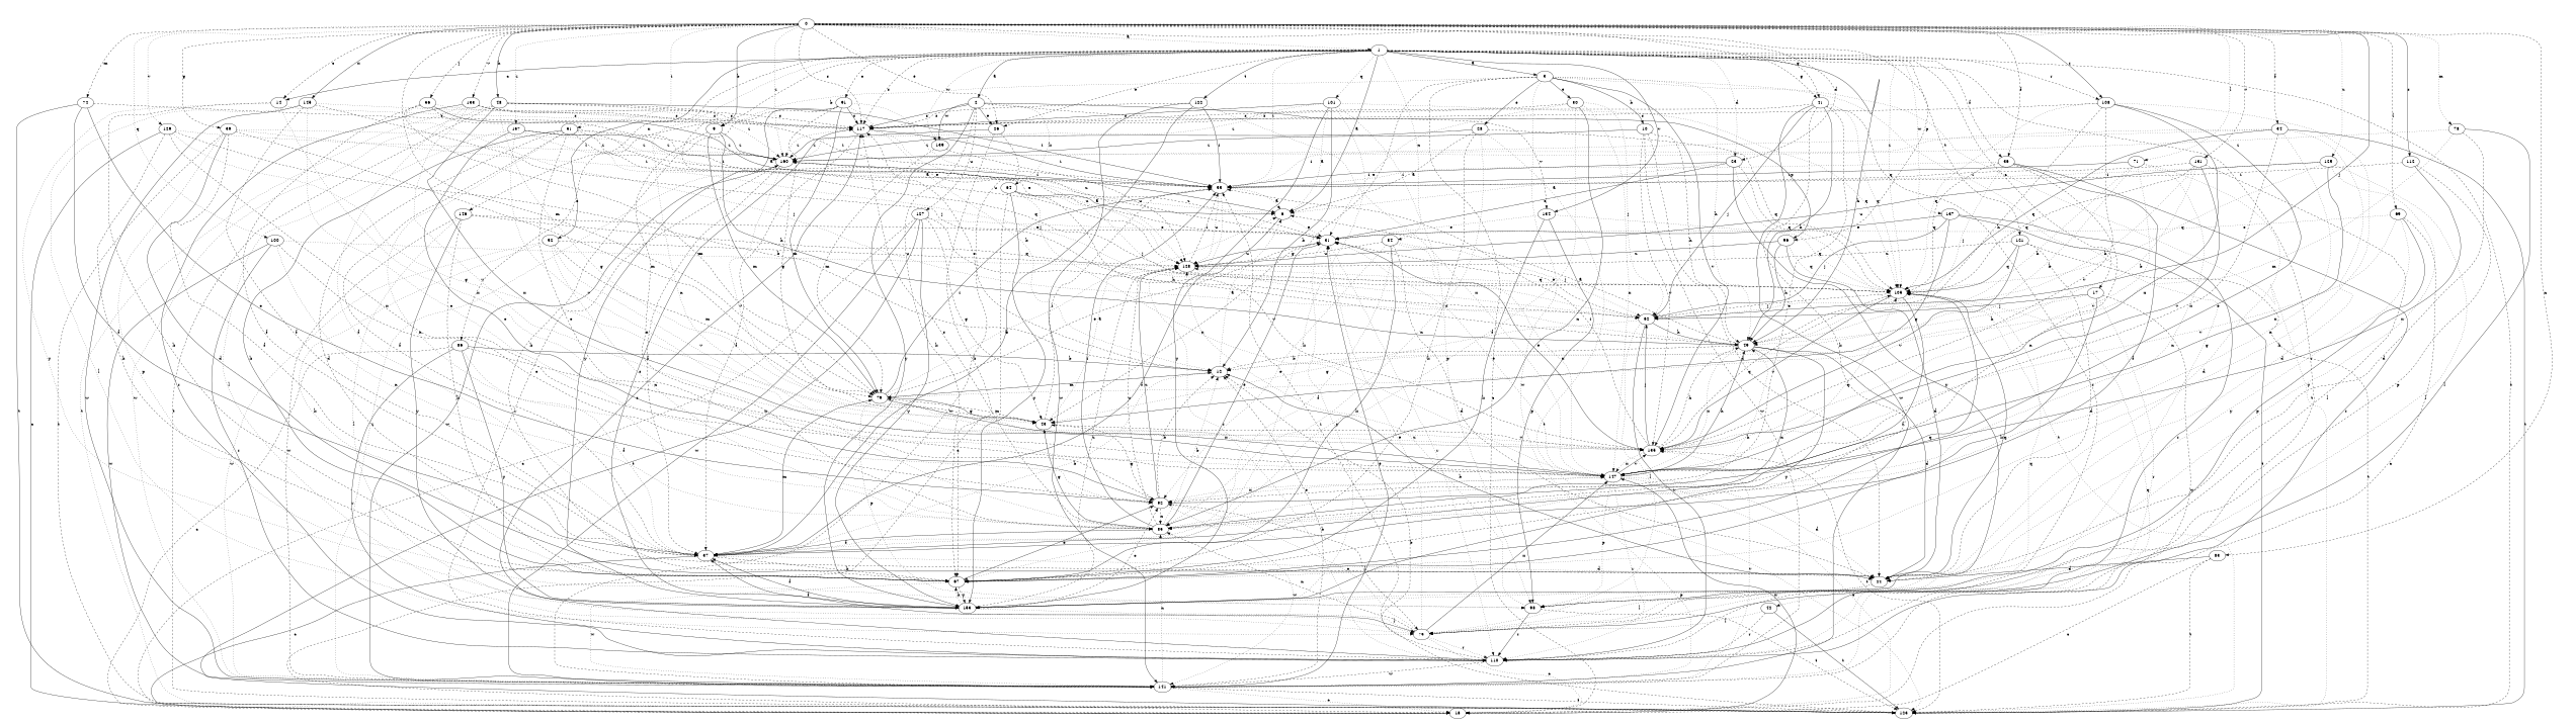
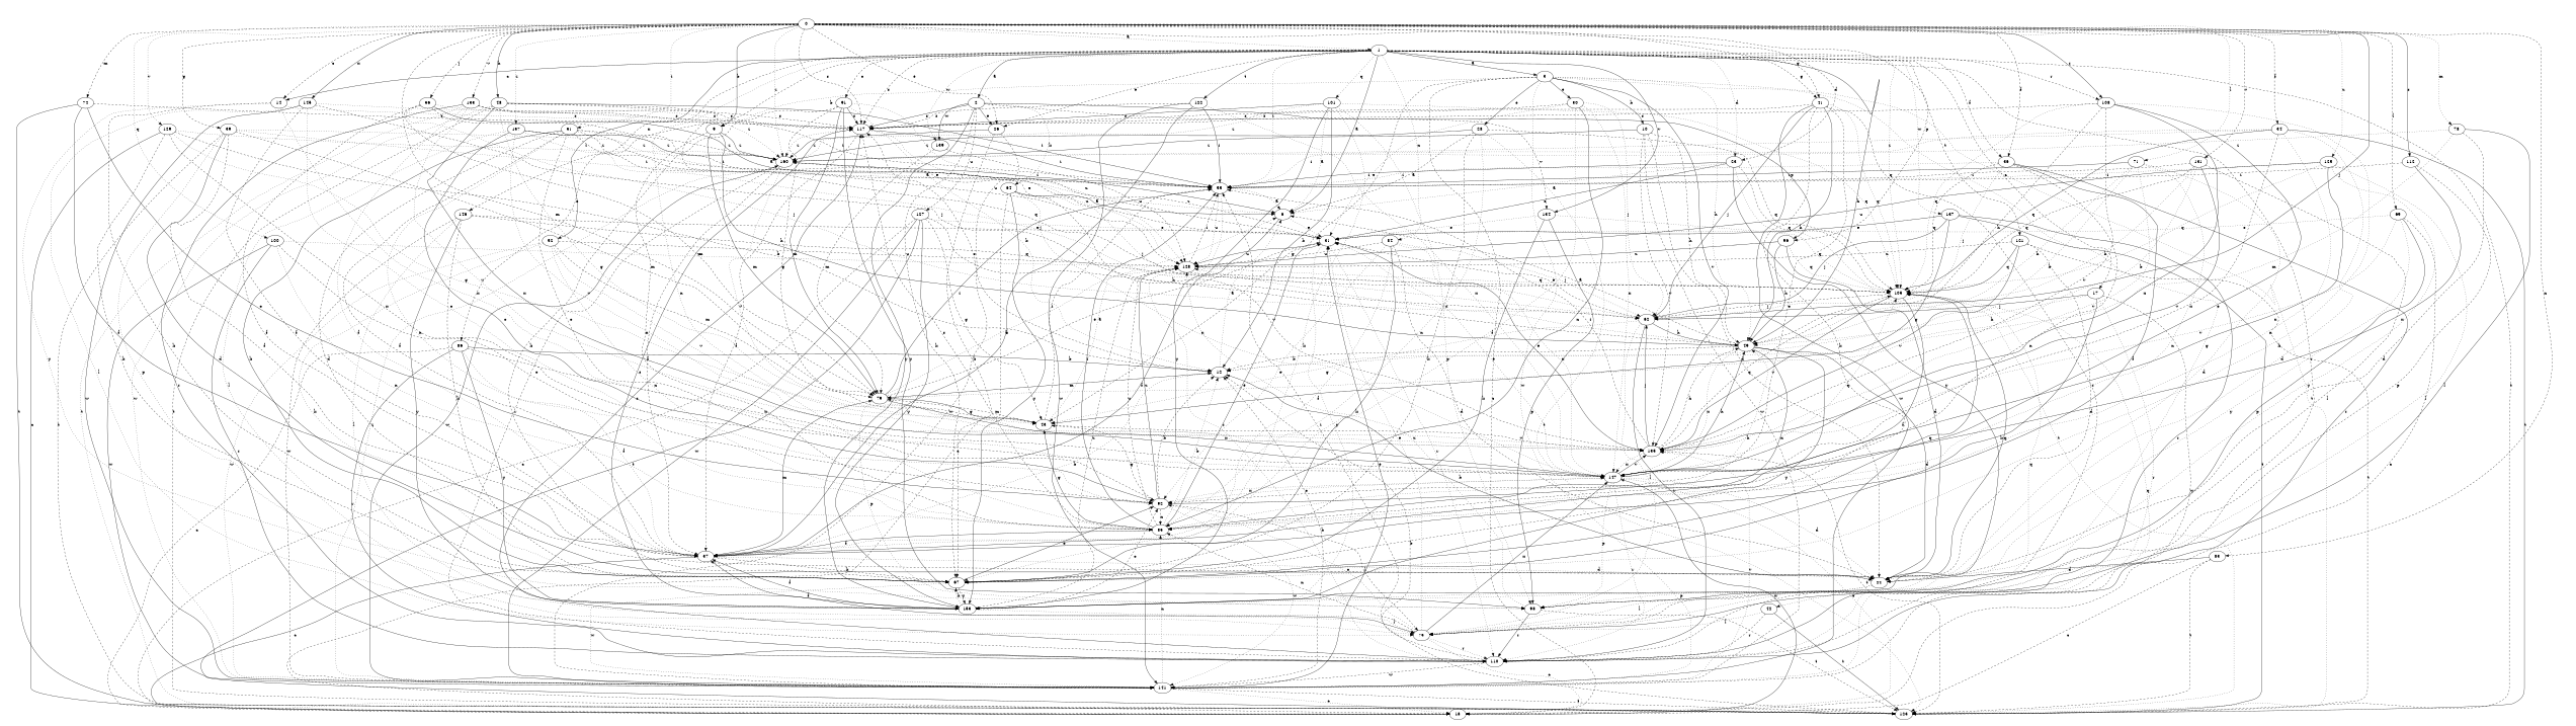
  strict digraph {
    edge [style=dotted]
    0
    1
    9
    14
    23
    26
    34
    36
    39
    41
    48
    51
    56
    62
    69
    71
    74
    78
    79
    83
    96
    100
    108
    112
    117
    125
    129
    131
    133
    145
    157
    160
    2
    3
    6
    17
    49
    52
    55
    84
    85
    86
    91
    101
    105
    110
    121
    122
    123
    134
    137
    139
    146
    67
    153
    147
    31
    141
    24
    37
    98
    92
    43
    128
    73
    18
    135
    12
    64
    127
    10
    28
    30
    42
    0 -> 1 [label=a]
    0 -> 9 [label=b style=solid]
    0 -> 14 [label=c style=dashed]
    0 -> 23 [label=d style=dashed]
    0 -> 26 [label=e style=dashed]
    0 -> 34 [label=f style=dashed]
    0 -> 36 [label=f style=dashed]
    0 -> 39 [label=g style=dashed]
    0 -> 41 [label=g style=dashed]
    0 -> 48 [label=h style=solid]
    0 -> 51 [label=i]
    0 -> 56 [label=j style=dashed]
    0 -> 62 [label=j style=solid]
    0 -> 69 [label=l style=dashed]
    0 -> 71 [label=l]
    0 -> 74 [label=m style=dashed]
    0 -> 78 [label=m]
    0 -> 79 [label=m style=dashed]
    0 -> 83 [label=n style=dashed]
    0 -> 96 [label=p style=dashed]
    0 -> 100 [label=q]
    0 -> 108 [label=r style=solid]
    0 -> 112 [label=s style=solid]
    0 -> 117 [label=s style=dashed]
    0 -> 125 [label=u]
    0 -> 129 [label=v]
    0 -> 131 [label=v style=dashed]
    0 -> 133 [label=v style=dashed]
    0 -> 145 [label=x style=solid]
    0 -> 157 [label=z]
    0 -> 160 [label=z]
    1 -> 14 [label=c style=solid]
    1 -> 23 [label=d]
    1 -> 26 [label=e style=dashed]
    1 -> 36 [label=f style=dashed]
    1 -> 41 [label=g style=dashed]
    1 -> 108 [label=r style=dashed]
    1 -> 117 [label=s style=dashed]
    1 -> 2 [label=a style=solid]
    1 -> 3 [label=a style=solid]
    1 -> 6 [label=a style=solid]
    1 -> 17 [label=c style=dashed]
    1 -> 49 [label=h style=solid]
    1 -> 52 [label=i style=solid]
    1 -> 55 [label=i]
    1 -> 84 [label=n]
    1 -> 85 [label=n]
    1 -> 86 [label=o style=dashed]
    1 -> 91 [label=o style=dashed]
    1 -> 101 [label=q]
    1 -> 105 [label=q]
    1 -> 110 [label=r style=dashed]
    1 -> 121 [label=t style=dashed]
    1 -> 122 [label=t style=solid]
    1 -> 123 [label=t style=dashed]
    1 -> 134 [label=v style=solid]
    1 -> 137 [label=w]
    1 -> 139 [label=w]
    1 -> 146 [label=x style=dashed]
    9 -> 79 [label=m style=solid]
    9 -> 160 [label=z style=solid]
    9 -> 49 [label=h style=solid]
    9 -> 85 [label=n style=dashed]
    14 -> 117 [label=s]
    14 -> 67 [label=k style=dashed]
    14 -> 153 [label=y]
    14 -> 147 [label=x]
    23 -> 6 [label=a]
    23 -> 55 [label=i style=solid]
    23 -> 105 [label=q style=dashed]
    23 -> 123 [label=t]
    23 -> 153 [label=y style=solid]
    23 -> 31 [label=e style=solid]
    26 -> 160 [label=z style=solid]
    26 -> 67 [label=k style=dashed]
    26 -> 141 [label=w style=dashed]
    34 -> 160 [label=z]
    34 -> 55 [label=i]
    34 -> 85 [label=n]
    34 -> 105 [label=q style=solid]
    34 -> 123 [label=t style=solid]
    34 -> 147 [label=x style=dashed]
    34 -> 24 [label=d]
    36 -> 62 [label=j]
    36 -> 55 [label=i]
    36 -> 85 [label=n style=dashed]
    36 -> 105 [label=q style=dashed]
    36 -> 110 [label=r style=solid]
    36 -> 37 [label=f style=solid]
    39 -> 79 [label=m style=dashed]
    39 -> 160 [label=z]
    39 -> 55 [label=i]
    39 -> 123 [label=t style=dashed]
    39 -> 24 [label=d style=solid]
    39 -> 37 [label=f style=dashed]
    39 -> 98 [label=p]
    41 -> 62 [label=j style=solid]
    41 -> 117 [label=s style=dashed]
    41 -> 49 [label=h style=solid]
    41 -> 105 [label=q]
    41 -> 110 [label=r style=dashed]
    41 -> 67 [label=k style=dashed]
    41 -> 141 [label=w style=solid]
    41 -> 92 [label=o style=dashed]
    48 -> 117 [label=s style=dashed]
    48 -> 55 [label=i style=solid]
    48 -> 123 [label=t style=dashed]
    48 -> 147 [label=x style=solid]
    48 -> 141 [label=w]
    48 -> 43 [label=g]
    48 -> 128 [label=u style=dashed]
    51 -> 160 [label=z style=dashed]
    51 -> 6 [label=a]
    51 -> 85 [label=n]
    51 -> 105 [label=q style=dashed]
    51 -> 67 [label=k style=solid]
    51 -> 31 [label=e style=dashed]
    51 -> 24 [label=d style=dashed]
    51 -> 37 [label=f style=dashed]
    51 -> 92 [label=o style=dashed]
    56 -> 62 [label=j]
    56 -> 79 [label=m style=dashed]
    56 -> 117 [label=s]
    56 -> 6 [label=a style=solid]
    56 -> 31 [label=e style=dashed]
    56 -> 37 [label=f style=dashed]
    62 -> 49 [label=h style=solid]
    62 -> 110 [label=r style=solid]
    62 -> 31 [label=e style=dashed]
    62 -> 43 [label=g]
    62 -> 73 [label=l]
    69 -> 153 [label=y]
    69 -> 31 [label=e]
    69 -> 98 [label=p style=solid]
    69 -> 18 [label=c style=dashed]
    69 -> 135 [label=v]
    71 -> 49 [label=h]
    71 -> 55 [label=i style=solid]
    71 -> 85 [label=n]
    71 -> 24 [label=d]
    71 -> 135 [label=v]
    71 -> 12 [label=b]
    74 -> 117 [label=s style=dashed]
    74 -> 123 [label=t style=solid]
    74 -> 37 [label=f style=solid]
    74 -> 92 [label=o style=solid]
    78 -> 79 [label=m]
    78 -> 160 [label=z]
    78 -> 24 [label=d style=dashed]
    78 -> 73 [label=l style=solid]
    79 -> 55 [label=i style=solid]
    79 -> 147 [label=x style=solid]
    79 -> 31 [label=e style=dashed]
    79 -> 98 [label=p]
    79 -> 43 [label=g style=solid]
    79 -> 128 [label=u]
    83 -> 123 [label=t style=dashed]
    83 -> 24 [label=d style=solid]
    83 -> 18 [label=c style=dashed]
    96 -> 49 [label=h style=solid]
    96 -> 105 [label=q]
    96 -> 24 [label=d style=solid]
    96 -> 128 [label=u style=solid]
    100 -> 85 [label=n]
    100 -> 110 [label=r style=solid]
    100 -> 141 [label=w style=solid]
    100 -> 92 [label=o style=dashed]
    100 -> 128 [label=u]
    108 -> 117 [label=s style=dashed]
    108 -> 49 [label=h style=dashed]
    108 -> 105 [label=q]
    108 -> 67 [label=k]
    108 -> 147 [label=x style=solid]
    108 -> 92 [label=o style=solid]
    108 -> 135 [label=v style=dashed]
    112 -> 55 [label=i style=dashed]
    112 -> 147 [label=x style=solid]
    112 -> 98 [label=p style=dashed]
    117 -> 160 [label=z]
    117 -> 55 [label=i style=solid]
    117 -> 37 [label=f style=dashed]
    117 -> 128 [label=u]
    125 -> 55 [label=i]
    125 -> 105 [label=q]
    125 -> 153 [label=y]
    125 -> 147 [label=x style=solid]
    125 -> 128 [label=u style=solid]
    125 -> 73 [label=l]
    129 -> 160 [label=z]
    129 -> 67 [label=k style=dashed]
    129 -> 147 [label=x style=dashed]
    129 -> 43 [label=g]
    129 -> 18 [label=c style=solid]
    129 -> 12 [label=b style=dashed]
    131 -> 49 [label=h]
    131 -> 55 [label=i style=dashed]
    131 -> 105 [label=q style=dashed]
    131 -> 73 [label=l style=dashed]
    131 -> 135 [label=v style=solid]
    131 -> 12 [label=b]
    133 -> 117 [label=s style=dashed]
    133 -> 160 [label=z]
    133 -> 55 [label=i style=dashed]
    133 -> 110 [label=r style=solid]
    133 -> 123 [label=t]
    133 -> 37 [label=f]
    133 -> 135 [label=v]
    145 -> 62 [label=j style=dashed]
    145 -> 117 [label=s]
    145 -> 141 [label=w style=solid]
    145 -> 37 [label=f style=dashed]
    145 -> 92 [label=o]
    145 -> 73 [label=l]
    157 -> 62 [label=j]
    157 -> 160 [label=z style=solid]
    157 -> 55 [label=i style=dashed]
    157 -> 92 [label=o style=solid]
    157 -> 73 [label=l]
    157 -> 135 [label=v]
    160 -> 55 [label=i style=solid]
    160 -> 110 [label=r style=dashed]
    160 -> 141 [label=w style=solid]
    160 -> 37 [label=f style=dashed]
    160 -> 135 [label=v]
    2 -> 26 [label=e style=solid]
    2 -> 96 [label=p style=solid]
    2 -> 117 [label=s style=solid]
    2 -> 134 [label=v style=dashed]
    2 -> 139 [label=w style=solid]
    2 -> 67 [label=k style=dashed]
    2 -> 153 [label=y style=solid]
    2 -> 64 [label=k]
    2 -> 127 [label=u style=dashed]
    3 -> 9 [label=b]
    3 -> 49 [label=h]
    3 -> 123 [label=t]
    3 -> 141 [label=w]
    3 -> 43 [label=g style=dashed]
    3 -> 18 [label=c style=dashed]
    3 -> 135 [label=v style=solid]
    3 -> 10 [label=b style=solid]
    3 -> 28 [label=e style=solid]
    3 -> 30 [label=e style=solid]
    3 -> 42 [label=g]
    6 -> 31 [label=e]
    6 -> 37 [label=f style=solid]
    17 -> 62 [label=j style=solid]
    17 -> 49 [label=h]
    17 -> 110 [label=r]
    17 -> 67 [label=k style=solid]
    17 -> 141 [label=w style=dashed]
    49 -> 6 [label=a style=dashed]
    49 -> 85 [label=n style=solid]
    49 -> 153 [label=y style=solid]
    49 -> 147 [label=x]
    49 -> 24 [label=d style=solid]
    49 -> 128 [label=u]
    49 -> 12 [label=b style=dashed]
    52 -> 79 [label=m style=dashed]
    52 -> 85 [label=n]
    52 -> 67 [label=k]
    52 -> 141 [label=w]
    52 -> 128 [label=u style=dashed]
    52 -> 135 [label=v]
    55 -> 6 [label=a]
    55 -> 110 [label=r]
    55 -> 128 [label=u]
    84 -> 62 [label=j]
    84 -> 67 [label=k style=solid]
    84 -> 147 [label=x]
    84 -> 24 [label=d style=dashed]
    84 -> 37 [label=f]
    84 -> 92 [label=o]
    84 -> 128 [label=u style=dashed]
    85 -> 117 [label=s style=dashed]
    85 -> 49 [label=h]
    85 -> 55 [label=i style=solid]
    85 -> 31 [label=e style=solid]
    85 -> 37 [label=f style=solid]
    85 -> 43 [label=g style=solid]
    85 -> 128 [label=u style=dashed]
    85 -> 12 [label=b]
    86 -> 110 [label=r style=solid]
    86 -> 153 [label=y style=solid]
    86 -> 147 [label=x style=dashed]
    86 -> 37 [label=f]
    86 -> 18 [label=c style=dashed]
    86 -> 12 [label=b style=solid]
    91 -> 79 [label=m style=solid]
    91 -> 117 [label=s style=solid]
    91 -> 67 [label=k style=dashed]
-   91 -> 153 [label=y style=solid]
+   91 -> 98 [label=y style=solid]
    91 -> 43 [label=g style=dashed]
    91 -> 128 [label=u]
    91 -> 12 [label=b]
    101 -> 117 [label=s style=solid]
    101 -> 160 [label=z]
    101 -> 6 [label=a]
    101 -> 105 [label=q]
    101 -> 67 [label=k]
    101 -> 153 [label=y style=solid]
    101 -> 98 [label=p]
    101 -> 12 [label=b style=solid]
    105 -> 62 [label=j style=dashed]
    105 -> 37 [label=f style=solid]
    105 -> 135 [label=v style=solid]
    110 -> 117 [label=s style=solid]
    110 -> 55 [label=i style=dashed]
    110 -> 141 [label=w style=dashed]
    121 -> 105 [label=q style=solid]
    121 -> 123 [label=t style=dashed]
    121 -> 24 [label=d style=dashed]
    121 -> 128 [label=u style=dashed]
    121 -> 135 [label=v style=solid]
    122 -> 117 [label=s style=dashed]
    122 -> 55 [label=i style=solid]
    122 -> 147 [label=x]
    122 -> 141 [label=w style=solid]
    122 -> 37 [label=f style=solid]
    123 -> 12 [label=b style=dashed]
    134 -> 105 [label=q]
    134 -> 67 [label=k style=solid]
    134 -> 31 [label=e]
    134 -> 98 [label=p style=solid]
    137 -> 62 [label=j style=solid]
    137 -> 110 [label=r style=solid]
    137 -> 123 [label=t style=solid]
    137 -> 31 [label=e style=solid]
    137 -> 43 [label=g style=solid]
    139 -> 79 [label=m style=dashed]
    139 -> 128 [label=u style=dashed]
    146 -> 105 [label=q style=dashed]
    146 -> 67 [label=k style=dashed]
    146 -> 153 [label=y style=solid]
    146 -> 31 [label=e style=dashed]
    146 -> 141 [label=w style=dashed]
    146 -> 73 [label=l]
    67 -> 105 [label=q style=solid]
    67 -> 153 [label=y style=dashed]
    67 -> 141 [label=w]
    67 -> 92 [label=o style=solid]
    153 -> 117 [label=s style=solid]
    153 -> 67 [label=k]
    153 -> 37 [label=f style=solid]
    153 -> 92 [label=o style=dashed]
    153 -> 128 [label=u style=dashed]
    153 -> 73 [label=l]
    147 -> 49 [label=h style=solid]
    147 -> 105 [label=q]
    147 -> 110 [label=r]
    147 -> 31 [label=e]
    147 -> 24 [label=d]
    147 -> 98 [label=p]
    147 -> 92 [label=o]
    147 -> 18 [label=c]
    147 -> 135 [label=v style=solid]
    31 -> 160 [label=z style=dashed]
    31 -> 110 [label=r]
    31 -> 153 [label=y]
    31 -> 128 [label=u style=solid]
    141 -> 160 [label=z]
    141 -> 85 [label=n]
    141 -> 105 [label=q]
    141 -> 123 [label=t style=dashed]
    141 -> 31 [label=e style=solid]
    141 -> 18 [label=c]
    141 -> 135 [label=v]
    141 -> 12 [label=b style=dashed]
    24 -> 105 [label=q style=solid]
    24 -> 98 [label=p]
    24 -> 73 [label=l]
    24 -> 12 [label=b style=solid]
    37 -> 79 [label=m style=solid]
    37 -> 67 [label=k style=dashed]
    37 -> 24 [label=d]
    37 -> 18 [label=c style=solid]
    37 -> 12 [label=b]
    98 -> 110 [label=r style=solid]
    98 -> 123 [label=t style=dashed]
    98 -> 128 [label=u]
    92 -> 85 [label=n style=dashed]
    92 -> 147 [label=x]
    92 -> 141 [label=w]
    92 -> 43 [label=g style=dashed]
    92 -> 128 [label=u style=solid]
    92 -> 73 [label=l style=dashed]
    92 -> 12 [label=b style=dashed]
    43 -> 79 [label=m style=dashed]
    43 -> 6 [label=a]
    43 -> 55 [label=i style=dashed]
    43 -> 135 [label=v style=dashed]
    128 -> 55 [label=i style=dashed]
    128 -> 105 [label=q]
    73 -> 85 [label=n style=dashed]
    73 -> 105 [label=q]
    73 -> 110 [label=r]
    73 -> 147 [label=x style=solid]
    73 -> 31 [label=e]
    73 -> 37 [label=f style=solid]
    73 -> 92 [label=o]
    73 -> 18 [label=c]
    18 -> 147 [label=x style=solid]
    135 -> 62 [label=j style=solid]
    135 -> 49 [label=h style=dashed]
    135 -> 55 [label=i style=dashed]
    135 -> 105 [label=q style=dashed]
    135 -> 123 [label=t style=dashed]
    135 -> 147 [label=x]
    135 -> 31 [label=e style=solid]
    12 -> 79 [label=m style=solid]
    12 -> 117 [label=s style=dashed]
    12 -> 6 [label=a]
    64 -> 62 [label=j]
    64 -> 6 [label=a style=solid]
    64 -> 153 [label=y style=solid]
    64 -> 147 [label=x]
    64 -> 18 [label=c style=dashed]
    64 -> 135 [label=v style=dashed]
    127 -> 49 [label=h style=dashed]
    127 -> 123 [label=t style=solid]
    127 -> 153 [label=y style=solid]
    127 -> 31 [label=e]
    127 -> 141 [label=w style=solid]
    127 -> 43 [label=g style=dashed]
    127 -> 18 [label=c style=dashed]
    10 -> 160 [label=z style=solid]
    10 -> 49 [label=h style=dashed]
    10 -> 141 [label=w style=dashed]
    10 -> 24 [label=d style=dashed]
    10 -> 135 [label=v style=dashed]
    28 -> 160 [label=z style=solid]
    28 -> 6 [label=a style=dashed]
    28 -> 85 [label=n]
    28 -> 105 [label=q style=dashed]
    28 -> 123 [label=t]
    28 -> 67 [label=k style=dashed]
    30 -> 62 [label=j]
    30 -> 117 [label=s style=dashed]
    30 -> 85 [label=n style=solid]
    30 -> 147 [label=x]
    30 -> 31 [label=e]
    30 -> 37 [label=f]
    42 -> 110 [label=r style=dashed]
    42 -> 123 [label=t style=solid]
    42 -> 73 [label=l]
  }
